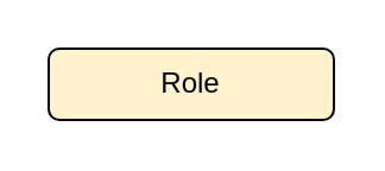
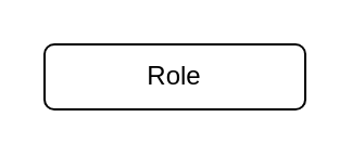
  <mxCell id="0" />
  <mxCell id="1" parent="0" />
- <mxCell id="2" value="Role" style="rounded=1;whiteSpace=wrap;html=1;fillColor=#fff2cc;" vertex="1" parent="1"><mxGeometry x="20" y="20" width="120" height="30" as="geometry" /></mxCell>
+ <mxCell id="2" value="Role" style="rounded=1;whiteSpace=wrap;html=1;" vertex="1" parent="1"><mxGeometry x="20" y="20" width="120" height="30" as="geometry" /></mxCell>
